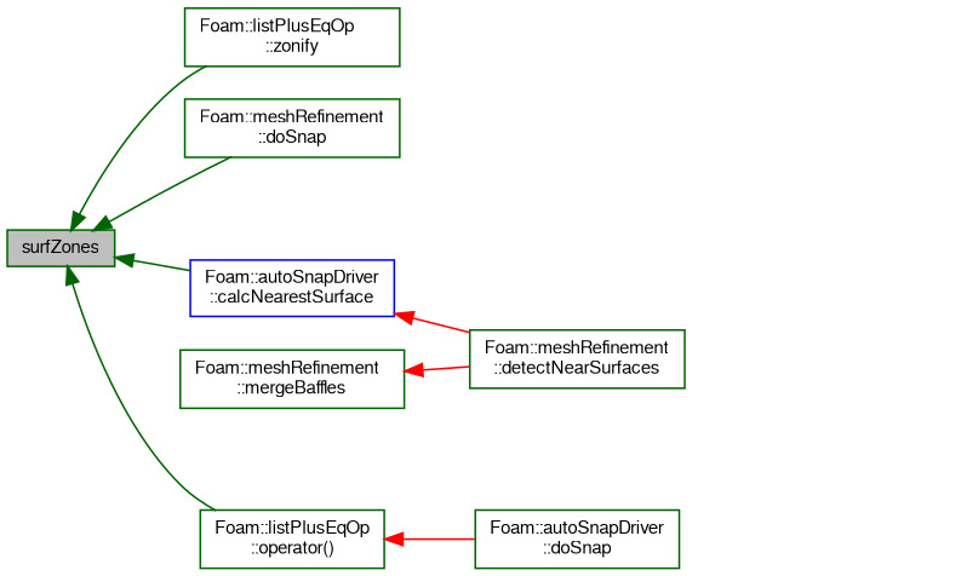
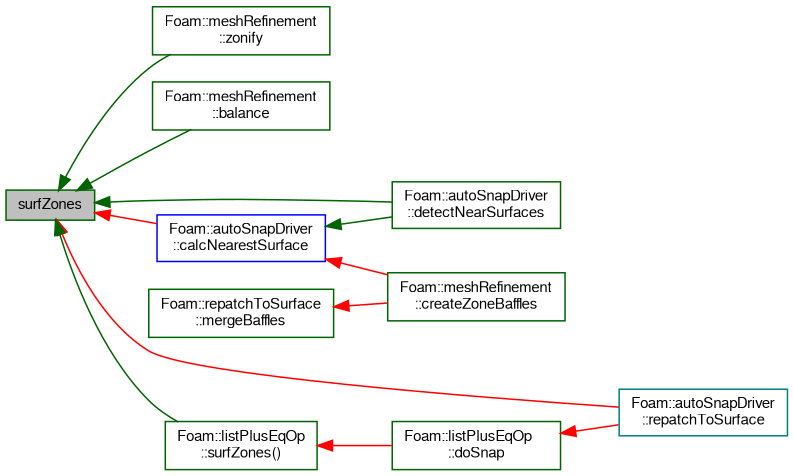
  digraph {
    rankdir=LR
    node [color=darkgreen fontname=FreeSans fontsize=10 shape=record]
    edge [color=red dir=back fontname=FreeSans fontsize=10 labelfontname=FreeSans labelfontsize=10 style=solid]
    n1 [fillcolor=grey75 fontcolor=black height=0.2 label=surfZones style=filled width=0.4]
-   n2 [height=0.2 label="Foam::meshRefinement\l::doSnap" width=0.4]
+   n2 [height=0.2 label="Foam::meshRefinement\l::balance" width=0.4]
    n3 [color=blue height=0.2 label="Foam::autoSnapDriver\l::calcNearestSurface" width=0.4]
-   n6 [height=0.2 label="Foam::listPlusEqOp\l::operator()" width=0.4]
-   n7 [height=0.2 label="Foam::listPlusEqOp\l::zonify" width=0.4]
-   n8 [height=0.2 label="Foam::meshRefinement\l::detectNearSurfaces" width=0.4]
-   n9 [height=0.2 label="Foam::autoSnapDriver\l::doSnap" width=0.4]
-   n10 [height=0.2 label="Foam::meshRefinement\l::mergeBaffles" width=0.4]
+   n4 [height=0.2 label="Foam::autoSnapDriver\l::detectNearSurfaces" width=0.4]
+   n5 [color=teal height=0.2 label="Foam::autoSnapDriver\l::repatchToSurface" width=0.4]
+   n6 [height=0.2 label="Foam::listPlusEqOp\l::surfZones()" width=0.4]
+   n7 [height=0.2 label="Foam::meshRefinement\l::zonify" width=0.4]
+   n8 [height=0.2 label="Foam::meshRefinement\l::createZoneBaffles" width=0.4]
+   n9 [height=0.2 label="Foam::listPlusEqOp\l::doSnap" width=0.4]
+   n10 [height=0.2 label="Foam::repatchToSurface\l::mergeBaffles" width=0.4]
    n1 -> n2 [color=darkgreen]
-   n1 -> n3 [color=darkgreen]
+   n1 -> n3
+   n1 -> n4 [color=darkgreen]
+   n1 -> n5
    n1 -> n6 [color=darkgreen]
    n1 -> n7 [color=darkgreen]
+   n3 -> n4 [color=darkgreen]
    n3 -> n8
    n6 -> n9
+   n9 -> n5
    n10 -> n8
  }
